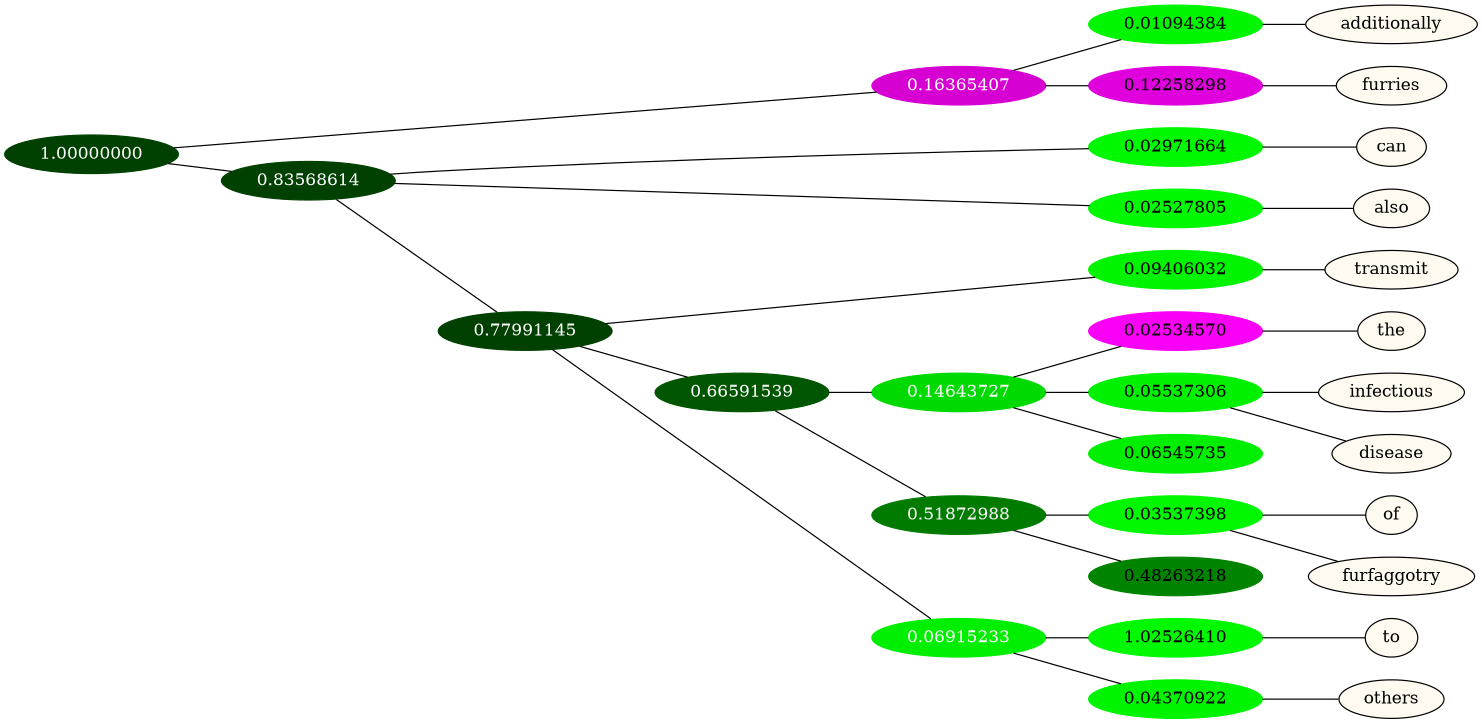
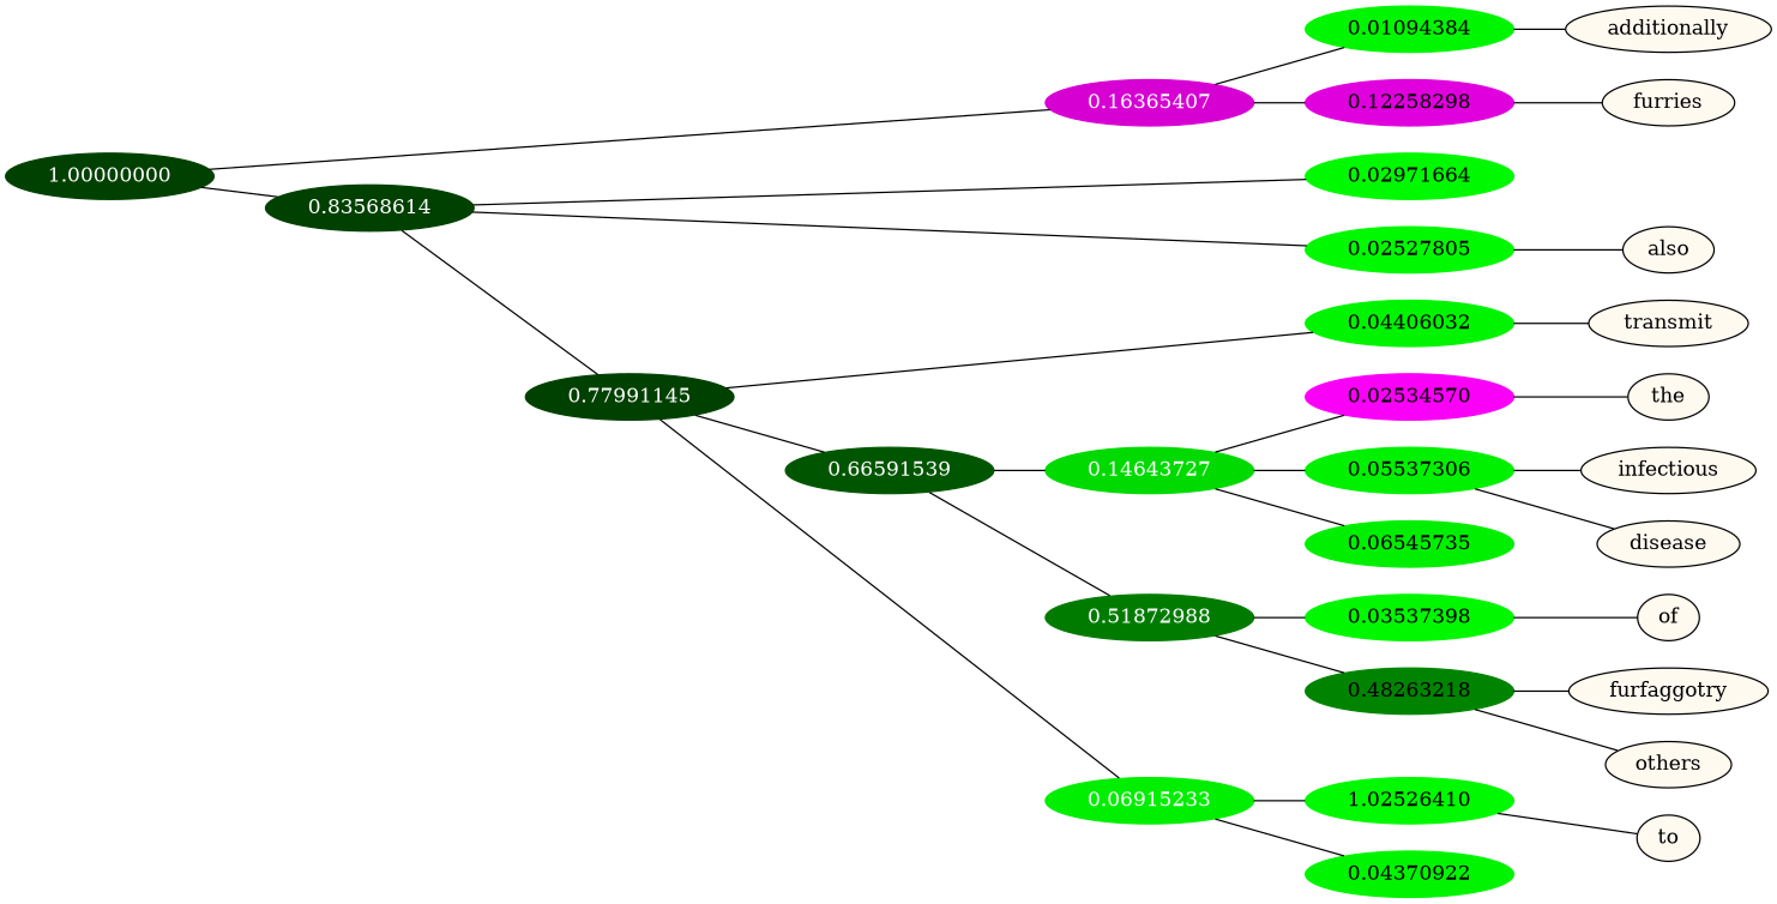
  graph {
    rankdir=LR
    node [color=black format=png nodesep=0.001 ordering=out overlap_scaling=0.01 ranksep=0.001 style=filled]
    n1 [fillcolor=floralwhite height=0.15 label=additionally style="filled,solid" width=0.15]
    n2 [fillcolor=floralwhite height=0.15 label=furries style="filled,solid" width=0.15]
-   n3 [fillcolor=floralwhite height=0.15 label=can style="filled,solid" width=0.15]
    n4 [fillcolor=floralwhite height=0.15 label=also style="filled,solid" width=0.15]
    n5 [fillcolor=floralwhite height=0.15 label=transmit style="filled,solid" width=0.15]
    n6 [fillcolor=floralwhite height=0.15 label=the style="filled,solid" width=0.15]
    n7 [fillcolor=floralwhite height=0.15 label=infectious style="filled,solid" width=0.15]
    n8 [fillcolor=floralwhite height=0.15 label=disease style="filled,solid" width=0.15]
    n9 [fillcolor=floralwhite height=0.15 label=of style="filled,solid" width=0.15]
    n10 [fillcolor=floralwhite height=0.15 label=furfaggotry style="filled,solid" width=0.15]
    n11 [fillcolor=floralwhite height=0.15 label=to style="filled,solid" width=0.15]
    n12 [fillcolor=floralwhite height=0.15 label=others style="filled,solid" width=0.15]
    n13 [color="0.334 1.000 0.959" fontcolor=black height=0.15 label=0.01094384 width=0.15]
    n14 [color="0.835 1.000 0.877" fontcolor=black height=0.15 label=0.12258298 width=0.15]
    n15 [color="0.334 1.000 0.970" fontcolor=black height=0.15 label=0.02971664 width=0.15]
    n16 [color="0.334 1.000 0.975" fontcolor=black height=0.15 label=0.02527805 width=0.15]
-   n17 [color="0.334 1.000 0.956" fontcolor=black height=0.15 label=0.09406032 width=0.15]
+   n17 [color="0.334 1.000 0.956" fontcolor=black height=0.15 label=0.04406032 width=0.15]
    n18 [color="0.835 1.000 0.975" fontcolor=black height=0.15 label=0.02534570 width=0.15]
    n19 [color="0.334 1.000 0.945" fontcolor=black height=0.15 label=0.05537306 width=0.15]
    n20 [color="0.334 1.000 0.935" fontcolor=black height=0.15 label=0.06545735 width=0.15]
    n21 [color="0.334 1.000 0.965" fontcolor=black height=0.15 label=0.03537398 width=0.15]
    n22 [color="0.334 1.000 0.517" fontcolor=black height=0.15 label=0.48263218 width=0.15]
    n23 [color="0.334 1.000 0.975" fontcolor=black height=0.15 label=1.02526410 width=0.15]
    n24 [color="0.334 1.000 0.956" fontcolor=black height=0.15 label=0.04370922 width=0.15]
    n25 [color="0.334 1.000 0.250" fontcolor=grey99 height=0.15 label=1.00000000 width=0.15]
    n26 [color="0.835 1.000 0.836" fontcolor=grey99 height=0.15 label=0.16365407 width=0.15]
    n27 [color="0.334 1.000 0.250" fontcolor=grey99 height=0.15 label=0.83568614 width=0.15]
    n28 [color="0.334 1.000 0.250" fontcolor=grey99 height=0.15 label=0.77991145 width=0.15]
    n29 [color="0.334 1.000 0.334" fontcolor=grey99 height=0.15 label=0.66591539 width=0.15]
    n30 [color="0.334 1.000 0.931" fontcolor=grey99 height=0.15 label=0.06915233 width=0.15]
    n31 [color="0.334 1.000 0.854" fontcolor=grey99 height=0.15 label=0.14643727 width=0.15]
    n32 [color="0.334 1.000 0.481" fontcolor=grey99 height=0.15 label=0.51872988 width=0.15]
    subgraph sub_1 {
      rank=same
      n1
      n2
-     n3
      n4
      n5
      n6
      n7
      n8
      n9
      n10
      n11
      n12
    }
    subgraph sub_2 {
      rank=same
      n13
      n14
      n15
      n16
      n17
      n18
      n19
      n20
      n21
      n22
      n23
      n24
    }
    n13 -- n1
    n14 -- n2
-   n15 -- n3
    n16 -- n4
    n17 -- n5
    n18 -- n6
    n19 -- n7
    n19 -- n8
    n21 -- n9
-   n21 -- n10
+   n22 -- n10
    n23 -- n11
-   n24 -- n12
+   n22 -- n12
    n25 -- n26
    n25 -- n27
    n26 -- n13
    n26 -- n14
    n27 -- n15
    n27 -- n16
    n27 -- n28
    n28 -- n17
    n28 -- n29
    n28 -- n30
    n29 -- n31
    n29 -- n32
    n30 -- n23
    n30 -- n24
    n31 -- n18
    n31 -- n19
    n31 -- n20
    n32 -- n21
    n32 -- n22
  }
